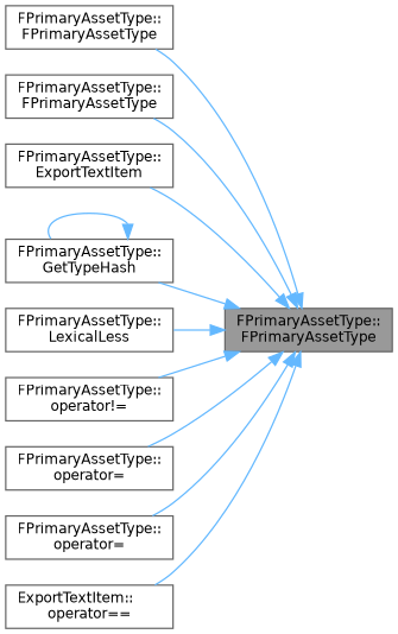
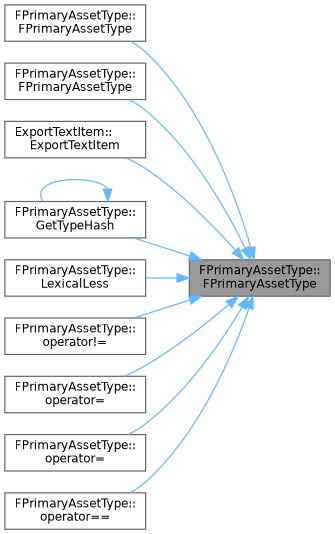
  digraph {
    rankdir=RL
    node [color=grey40 fillcolor=white fontname=Helvetica fontsize=10 shape=box style=filled]
    edge [color=steelblue1 dir=back fontname=Helvetica fontsize=10 labelfontname=Helvetica labelfontsize=10 style=solid]
    n1 [color=gray40 fillcolor=grey60 fontcolor=black height=0.2 label="FPrimaryAssetType::\lFPrimaryAssetType" width=0.4]
    n2 [height=0.2 label="FPrimaryAssetType::\lFPrimaryAssetType" width=0.4]
    n3 [height=0.2 label="FPrimaryAssetType::\lFPrimaryAssetType" width=0.4]
-   n4 [height=0.2 label="FPrimaryAssetType::\lExportTextItem" width=0.4]
+   n4 [height=0.2 label="ExportTextItem::\lExportTextItem" width=0.4]
    n5 [height=0.2 label="FPrimaryAssetType::\lGetTypeHash" width=0.4]
    n6 [height=0.2 label="FPrimaryAssetType::\lLexicalLess" width=0.4]
    n7 [height=0.2 label="FPrimaryAssetType::\loperator!=" width=0.4]
    n8 [height=0.2 label="FPrimaryAssetType::\loperator=" width=0.4]
    n9 [height=0.2 label="FPrimaryAssetType::\loperator=" width=0.4]
-   n10 [height=0.2 label="ExportTextItem::\loperator==" width=0.4]
+   n10 [height=0.2 label="FPrimaryAssetType::\loperator==" width=0.4]
    n1 -> n2
    n1 -> n3
    n1 -> n4
    n1 -> n5
    n1 -> n6
    n1 -> n7
    n1 -> n8
    n1 -> n9
    n1 -> n10
    n5 -> n5
  }
